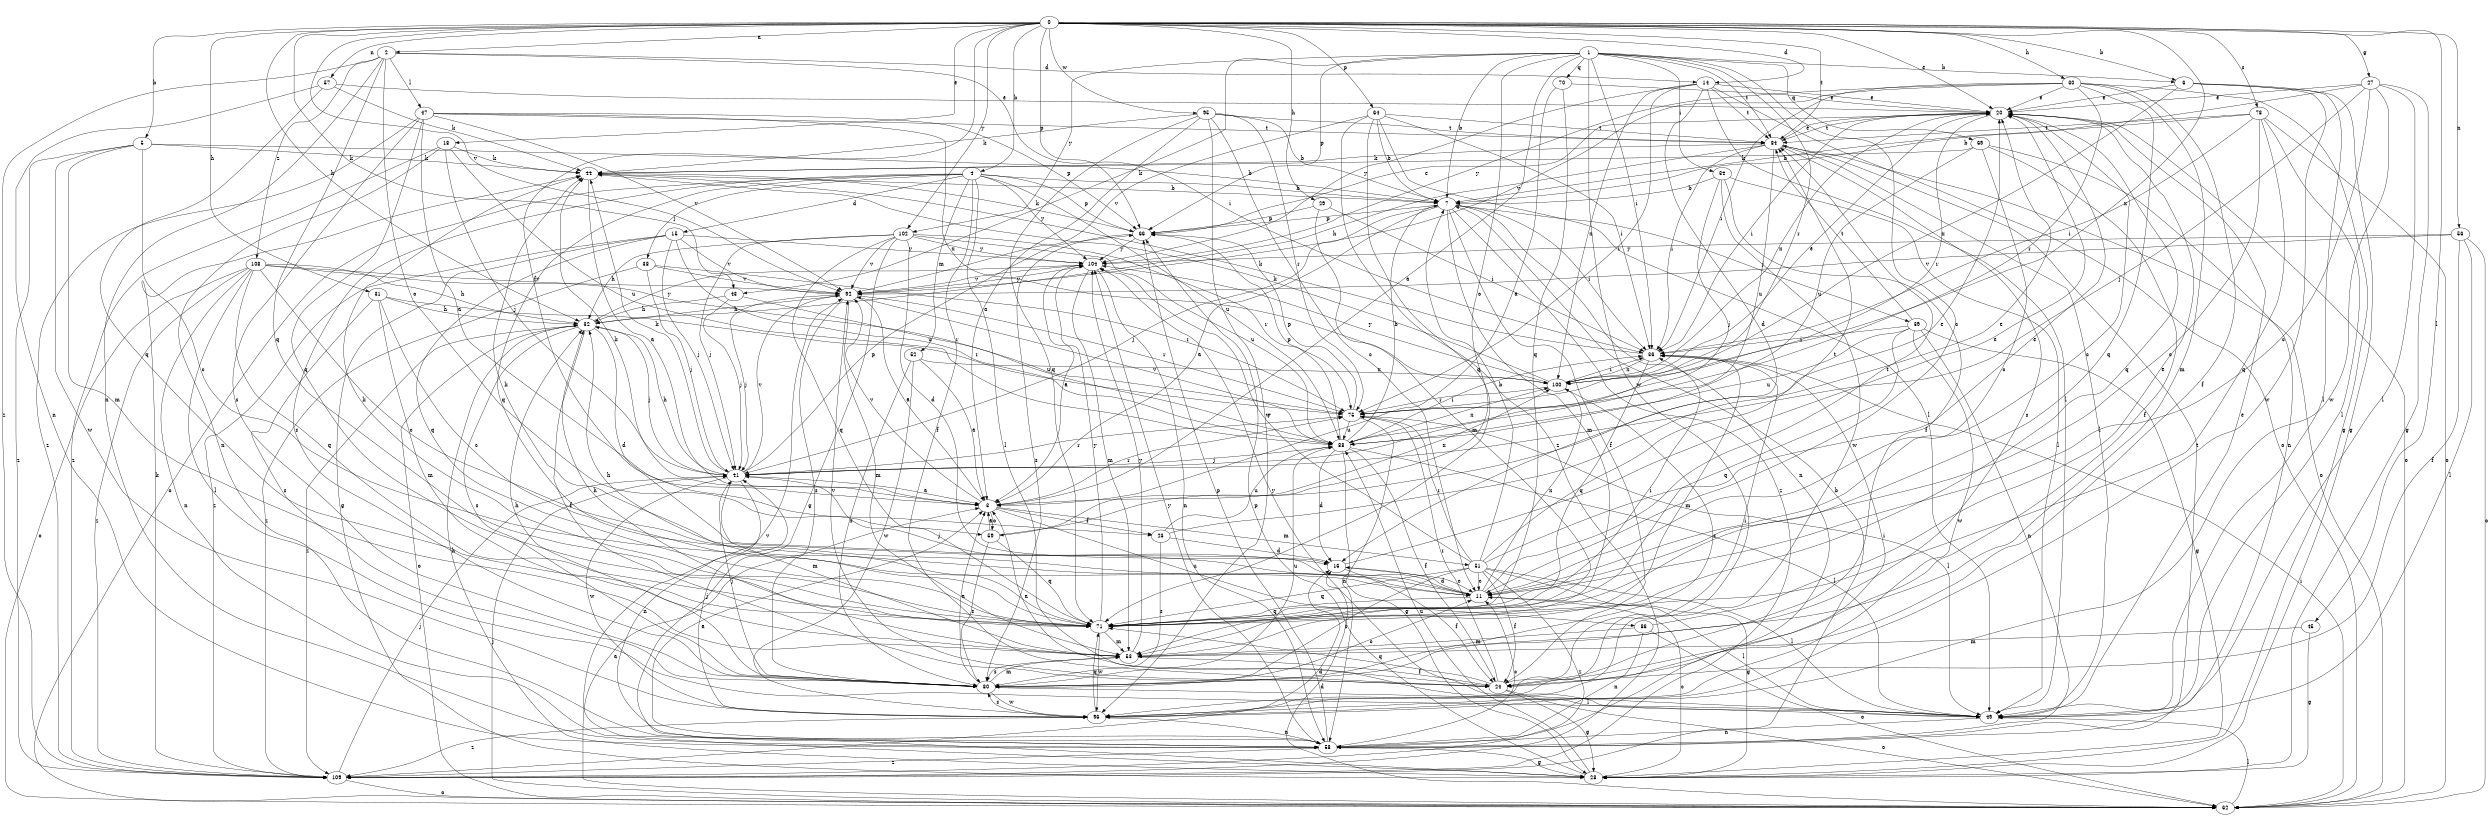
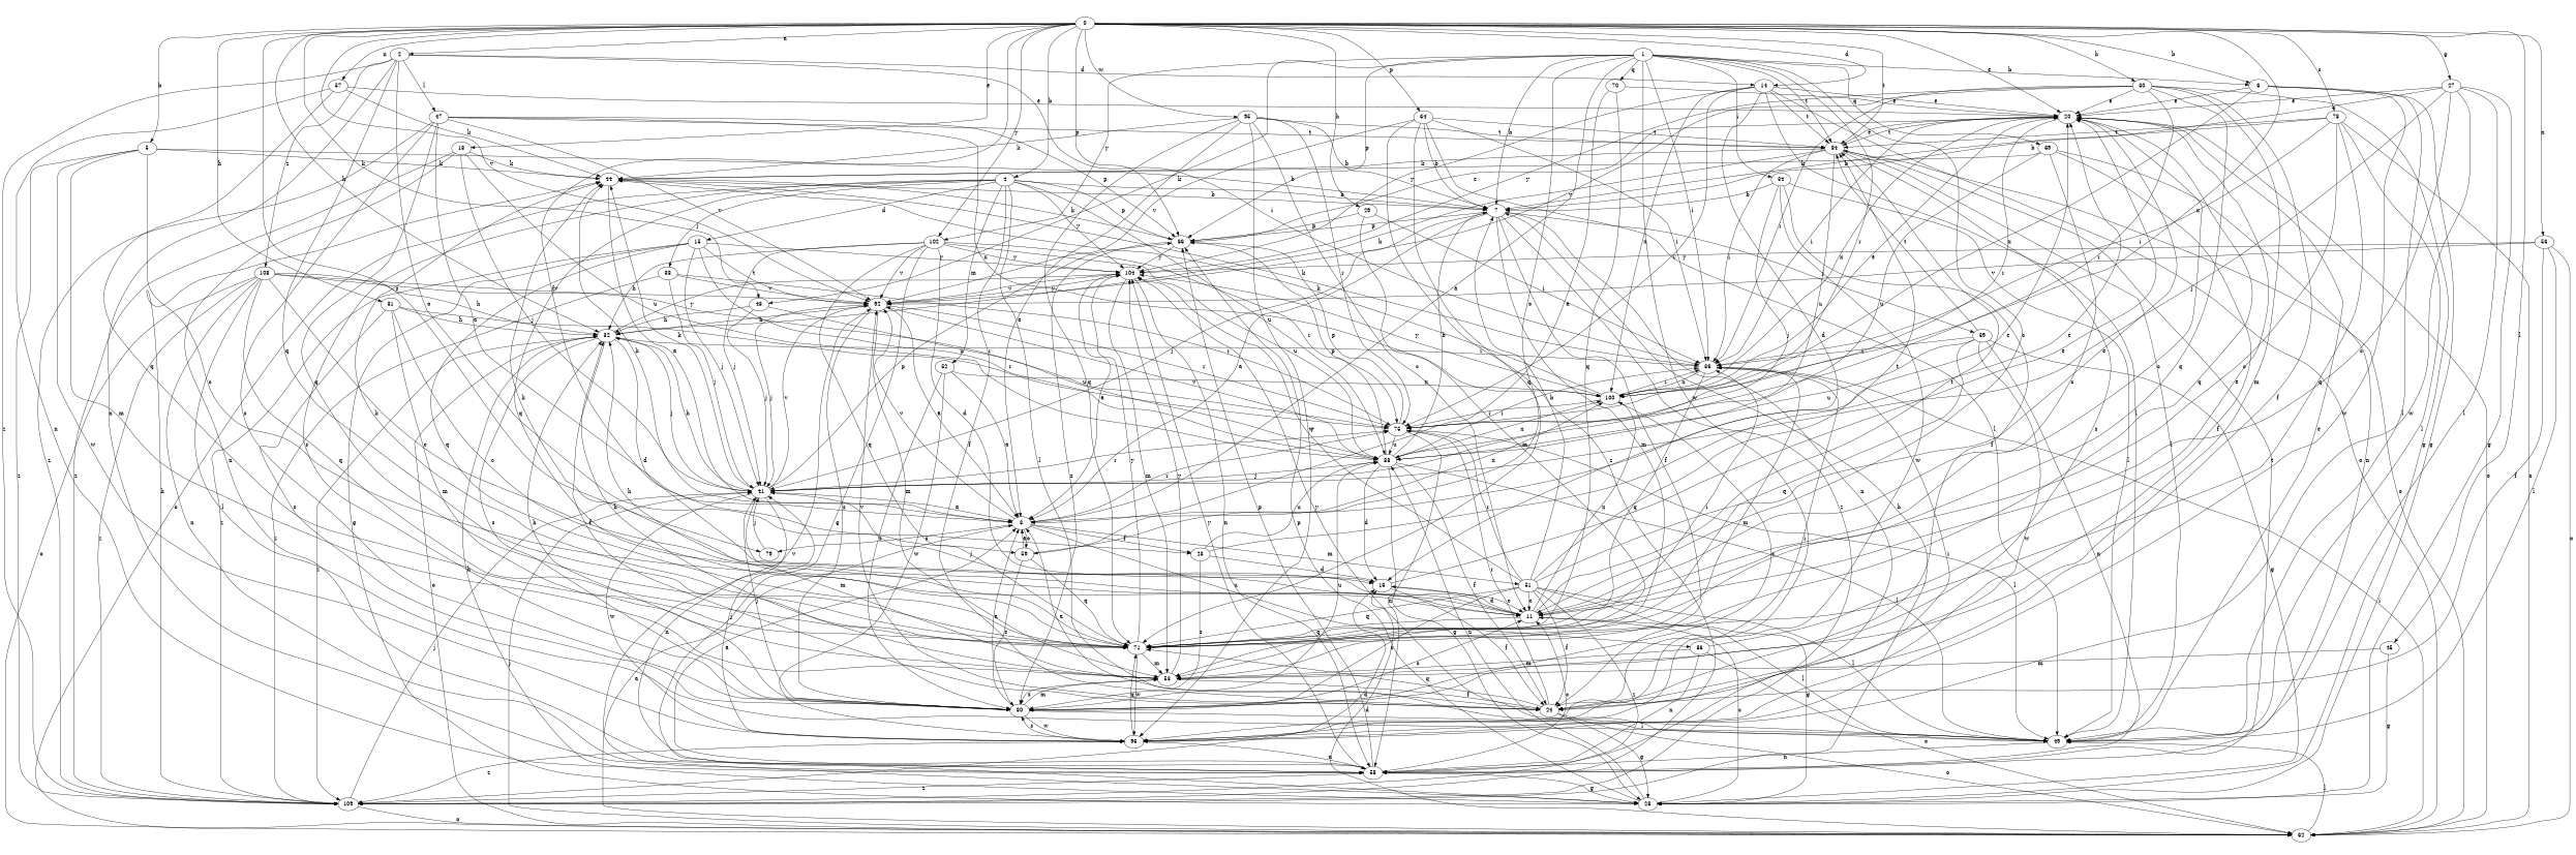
  strict digraph {
    0
    2
    4
    5
    6
    14
    18
    20
    23
    27
    29
    30
    31
    32
    43
    45
    56
    57
    64
    66
    78
+   79
    84
    92
    95
    100
    102
    36
    59
    47
    58
    71
    108
    109
    7
    49
    15
    24
    38
    52
    62
    80
    88
    104
    11
    96
    44
    53
    28
    75
    16
    41
    3
    1
    34
    69
    70
    51
    86
    39
    0 -> 2 [label=a]
    0 -> 4 [label=b]
    0 -> 5 [label=b]
    0 -> 6 [label=b]
    0 -> 14 [label=d]
    0 -> 18 [label=e]
    0 -> 20 [label=e]
    0 -> 23 [label=f]
    0 -> 27 [label=g]
    0 -> 29 [label=h]
    0 -> 30 [label=h]
    0 -> 31 [label=h]
    0 -> 32 [label=h]
    0 -> 43 [label=k]
    0 -> 45 [label=l]
    0 -> 56 [label=n]
    0 -> 57 [label=n]
    0 -> 64 [label=p]
    0 -> 66 [label=p]
    0 -> 78 [label=s]
+   0 -> 79 [label=s]
    0 -> 84 [label=t]
    0 -> 92 [label=v]
    0 -> 95 [label=w]
    0 -> 100 [label=x]
    0 -> 102 [label=y]
    2 -> 14 [label=d]
    2 -> 36 [label=i]
    2 -> 59 [label=o]
    2 -> 47 [label=l]
    2 -> 58 [label=n]
    2 -> 71 [label=q]
    2 -> 108 [label=z]
    2 -> 109 [label=z]
    4 -> 66 [label=p]
    4 -> 71 [label=q]
    4 -> 7 [label=b]
    4 -> 49 [label=l]
    4 -> 15 [label=d]
    4 -> 24 [label=f]
    4 -> 38 [label=j]
    4 -> 52 [label=m]
    4 -> 62 [label=o]
    4 -> 80 [label=s]
    4 -> 88 [label=u]
    4 -> 104 [label=y]
    5 -> 109 [label=z]
    5 -> 7 [label=b]
    5 -> 11 [label=c]
    5 -> 96 [label=w]
    5 -> 44 [label=k]
    5 -> 53 [label=m]
    6 -> 20 [label=e]
    6 -> 100 [label=x]
    6 -> 49 [label=l]
    6 -> 96 [label=w]
    6 -> 28 [label=g]
    14 -> 20 [label=e]
    14 -> 84 [label=t]
    14 -> 100 [label=x]
    14 -> 49 [label=l]
    14 -> 62 [label=o]
    14 -> 104 [label=y]
    14 -> 75 [label=r]
    14 -> 16 [label=d]
    18 -> 58 [label=n]
    18 -> 109 [label=z]
    18 -> 88 [label=u]
    18 -> 44 [label=k]
    18 -> 41 [label=j]
    20 -> 84 [label=t]
    20 -> 100 [label=x]
    20 -> 36 [label=i]
    20 -> 71 [label=q]
    20 -> 62 [label=o]
    20 -> 11 [label=c]
    20 -> 75 [label=r]
    23 -> 20 [label=e]
    23 -> 80 [label=s]
    23 -> 88 [label=u]
    23 -> 16 [label=d]
    27 -> 20 [label=e]
    27 -> 7 [label=b]
    27 -> 49 [label=l]
    27 -> 11 [label=c]
    27 -> 96 [label=w]
    27 -> 28 [label=g]
    27 -> 41 [label=j]
    29 -> 66 [label=p]
    29 -> 36 [label=i]
    29 -> 53 [label=m]
    30 -> 20 [label=e]
    30 -> 92 [label=v]
    30 -> 36 [label=i]
    30 -> 71 [label=q]
    30 -> 24 [label=f]
    30 -> 104 [label=y]
    30 -> 53 [label=m]
    30 -> 28 [label=g]
    30 -> 75 [label=r]
    31 -> 32 [label=h]
    31 -> 80 [label=s]
    31 -> 11 [label=c]
    31 -> 53 [label=m]
    31 -> 75 [label=r]
-   7 -> 36 [label=i]
+   32 -> 36 [label=i]
    32 -> 109 [label=z]
    32 -> 24 [label=f]
    32 -> 62 [label=o]
    32 -> 80 [label=s]
    32 -> 104 [label=y]
    32 -> 16 [label=d]
    32 -> 41 [label=j]
    43 -> 32 [label=h]
    43 -> 88 [label=u]
    43 -> 41 [label=j]
    45 -> 53 [label=m]
    45 -> 28 [label=g]
    56 -> 92 [label=v]
    56 -> 49 [label=l]
    56 -> 24 [label=f]
    56 -> 62 [label=o]
    56 -> 104 [label=y]
    57 -> 20 [label=e]
    57 -> 58 [label=n]
    57 -> 71 [label=q]
    57 -> 44 [label=k]
    64 -> 84 [label=t]
    64 -> 92 [label=v]
    64 -> 36 [label=i]
    64 -> 71 [label=q]
    64 -> 109 [label=z]
    64 -> 7 [label=b]
    64 -> 49 [label=l]
    66 -> 20 [label=e]
    66 -> 80 [label=s]
    66 -> 104 [label=y]
    66 -> 44 [label=k]
    78 -> 84 [label=t]
    78 -> 36 [label=i]
    78 -> 71 [label=q]
    78 -> 7 [label=b]
    78 -> 49 [label=l]
    78 -> 62 [label=o]
    78 -> 11 [label=c]
+   79 -> 41 [label=j]
    84 -> 20 [label=e]
    84 -> 32 [label=h]
    84 -> 36 [label=i]
    84 -> 49 [label=l]
    84 -> 62 [label=o]
    84 -> 80 [label=s]
    84 -> 88 [label=u]
    84 -> 44 [label=k]
    92 -> 32 [label=h]
    92 -> 80 [label=s]
    92 -> 104 [label=y]
    92 -> 53 [label=m]
    92 -> 75 [label=r]
    92 -> 41 [label=j]
    92 -> 3 [label=a]
    95 -> 84 [label=t]
    95 -> 71 [label=q]
    95 -> 7 [label=b]
    95 -> 11 [label=c]
    95 -> 96 [label=w]
    95 -> 44 [label=k]
    95 -> 75 [label=r]
    95 -> 3 [label=a]
    100 -> 20 [label=e]
    100 -> 36 [label=i]
    100 -> 80 [label=s]
    100 -> 104 [label=y]
    100 -> 44 [label=k]
    100 -> 75 [label=r]
    102 -> 32 [label=h]
    102 -> 92 [label=v]
    102 -> 71 [label=q]
    102 -> 88 [label=u]
    102 -> 104 [label=y]
    102 -> 28 [label=g]
    102 -> 75 [label=r]
    102 -> 16 [label=d]
    102 -> 41 [label=j]
    36 -> 100 [label=x]
    36 -> 71 [label=q]
    36 -> 44 [label=k]
    36 -> 53 [label=m]
    59 -> 20 [label=e]
    59 -> 71 [label=q]
    59 -> 80 [label=s]
    59 -> 3 [label=a]
    47 -> 66 [label=p]
    47 -> 84 [label=t]
    47 -> 92 [label=v]
    47 -> 100 [label=x]
    47 -> 71 [label=q]
    47 -> 109 [label=z]
    47 -> 80 [label=s]
    47 -> 3 [label=a]
    58 -> 66 [label=p]
    58 -> 84 [label=t]
    58 -> 109 [label=z]
    58 -> 104 [label=y]
    58 -> 11 [label=c]
    58 -> 28 [label=g]
    58 -> 3 [label=a]
    71 -> 32 [label=h]
    71 -> 36 [label=i]
    71 -> 104 [label=y]
    71 -> 96 [label=w]
    71 -> 44 [label=k]
    71 -> 53 [label=m]
    108 -> 32 [label=h]
    108 -> 92 [label=v]
    108 -> 58 [label=n]
    108 -> 71 [label=q]
    108 -> 109 [label=z]
    108 -> 49 [label=l]
    108 -> 62 [label=o]
    108 -> 11 [label=c]
    108 -> 75 [label=r]
    109 -> 7 [label=b]
    109 -> 62 [label=o]
    109 -> 44 [label=k]
    109 -> 16 [label=d]
    109 -> 41 [label=j]
    7 -> 66 [label=p]
    7 -> 58 [label=n]
    7 -> 109 [label=z]
    7 -> 24 [label=f]
    7 -> 53 [label=m]
    7 -> 41 [label=j]
    7 -> 3 [label=a]
    7 -> 39 [label=j]
    49 -> 20 [label=e]
    49 -> 58 [label=n]
    49 -> 104 [label=y]
-   15 -> 92 [label=v]
+   15 -> 92 [label=t]
    15 -> 71 [label=q]
    15 -> 109 [label=z]
    15 -> 88 [label=u]
    15 -> 104 [label=y]
    15 -> 28 [label=g]
    15 -> 41 [label=j]
    24 -> 92 [label=v]
    24 -> 36 [label=i]
    24 -> 71 [label=q]
    24 -> 62 [label=o]
    24 -> 28 [label=g]
    24 -> 75 [label=r]
    24 -> 3 [label=a]
    38 -> 92 [label=v]
    38 -> 109 [label=z]
    38 -> 75 [label=r]
    38 -> 41 [label=j]
    52 -> 100 [label=x]
    52 -> 80 [label=s]
    52 -> 96 [label=w]
    52 -> 3 [label=a]
    62 -> 36 [label=i]
    62 -> 49 [label=l]
    62 -> 16 [label=d]
    62 -> 41 [label=j]
    62 -> 3 [label=a]
    80 -> 32 [label=h]
    80 -> 49 [label=l]
    80 -> 88 [label=u]
    80 -> 11 [label=c]
    80 -> 96 [label=w]
    80 -> 53 [label=m]
    80 -> 41 [label=j]
    80 -> 3 [label=a]
    88 -> 66 [label=p]
    88 -> 92 [label=v]
    88 -> 100 [label=x]
    88 -> 36 [label=i]
    88 -> 7 [label=b]
    88 -> 49 [label=l]
    88 -> 24 [label=f]
    88 -> 28 [label=g]
    88 -> 16 [label=d]
    88 -> 41 [label=j]
    104 -> 92 [label=v]
    104 -> 58 [label=n]
    104 -> 53 [label=m]
    104 -> 3 [label=a]
    11 -> 84 [label=t]
    11 -> 100 [label=x]
    11 -> 71 [label=q]
    11 -> 49 [label=l]
    11 -> 44 [label=k]
    11 -> 16 [label=d]
    11 -> 41 [label=j]
    96 -> 36 [label=i]
    96 -> 58 [label=n]
    96 -> 71 [label=q]
    96 -> 109 [label=z]
    96 -> 80 [label=s]
    96 -> 41 [label=j]
    44 -> 7 [label=b]
    44 -> 3 [label=a]
    53 -> 32 [label=h]
    53 -> 24 [label=f]
    53 -> 80 [label=s]
    53 -> 104 [label=y]
    28 -> 32 [label=h]
    28 -> 66 [label=p]
    28 -> 92 [label=v]
    28 -> 88 [label=u]
    28 -> 11 [label=c]
    75 -> 66 [label=p]
    75 -> 58 [label=n]
    75 -> 49 [label=l]
    75 -> 88 [label=u]
    16 -> 20 [label=e]
    16 -> 24 [label=f]
    16 -> 11 [label=c]
    41 -> 32 [label=h]
    41 -> 66 [label=p]
    41 -> 92 [label=v]
    41 -> 58 [label=n]
    41 -> 96 [label=w]
    41 -> 44 [label=k]
    41 -> 53 [label=m]
    41 -> 75 [label=r]
    41 -> 3 [label=a]
    3 -> 23 [label=f]
+   3 -> 79 [label=s]
    3 -> 92 [label=v]
    3 -> 100 [label=x]
    3 -> 59 [label=o]
    3 -> 44 [label=k]
    3 -> 75 [label=r]
    3 -> 51 [label=m]
    3 -> 86 [label=u]
    1 -> 6 [label=b]
    1 -> 43 [label=k]
    1 -> 66 [label=p]
    1 -> 84 [label=t]
    1 -> 102 [label=y]
    1 -> 36 [label=i]
    1 -> 59 [label=o]
    1 -> 7 [label=b]
    1 -> 11 [label=c]
    1 -> 96 [label=w]
    1 -> 75 [label=r]
    1 -> 3 [label=a]
    1 -> 34 [label=i]
    1 -> 69 [label=q]
    1 -> 70 [label=q]
    34 -> 7 [label=b]
    34 -> 49 [label=l]
    34 -> 24 [label=f]
    34 -> 96 [label=w]
    34 -> 41 [label=j]
    69 -> 58 [label=n]
    69 -> 24 [label=f]
    69 -> 88 [label=u]
    69 -> 11 [label=c]
    69 -> 44 [label=k]
    70 -> 20 [label=e]
    70 -> 71 [label=q]
    70 -> 3 [label=a]
    51 -> 20 [label=e]
    51 -> 84 [label=t]
    51 -> 71 [label=q]
    51 -> 109 [label=z]
    51 -> 7 [label=b]
    51 -> 49 [label=l]
    51 -> 24 [label=f]
    51 -> 80 [label=s]
    51 -> 104 [label=y]
    51 -> 11 [label=c]
    51 -> 28 [label=g]
    51 -> 75 [label=r]
    86 -> 20 [label=e]
    86 -> 58 [label=n]
    86 -> 62 [label=o]
    86 -> 53 [label=m]
    39 -> 84 [label=t]
    39 -> 36 [label=i]
    39 -> 58 [label=n]
    39 -> 71 [label=q]
    39 -> 88 [label=u]
    39 -> 96 [label=w]
    39 -> 28 [label=g]
  }
